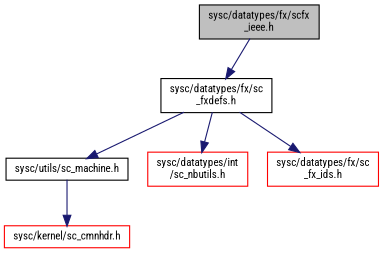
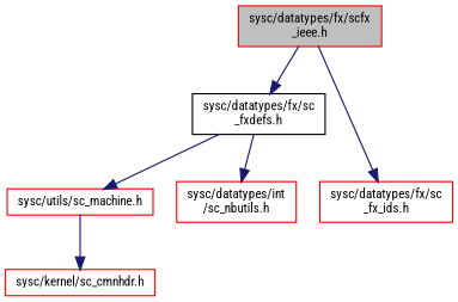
  digraph {
    fontname="Roboto Condensed"
    node [color=red fillcolor=white fontname="Roboto Condensed" fontsize=10 shape=record style=filled]
    edge [color=midnightblue fontname="Roboto Condensed" fontsize=10 labelfontname=FreeSans labelfontsize=10 style=solid]
-   n1 [color=black fillcolor=grey75 fontcolor=black height=0.2 label="sysc/datatypes/fx/scfx\l_ieee.h" width=0.4]
+   n1 [fillcolor=grey75 fontcolor=black height=0.2 label="sysc/datatypes/fx/scfx\l_ieee.h" width=0.4]
    n2 [color=black height=0.2 label="sysc/datatypes/fx/sc\l_fxdefs.h" width=0.4]
-   n3 [color=black height=0.2 label="sysc/utils/sc_machine.h" width=0.4]
+   n3 [height=0.2 label="sysc/utils/sc_machine.h" width=0.4]
    n4 [height=0.2 label="sysc/datatypes/fx/sc\l_fx_ids.h" width=0.4]
    n5 [height=0.2 label="sysc/datatypes/int\l/sc_nbutils.h" width=0.4]
    n6 [height=0.2 label="sysc/kernel/sc_cmnhdr.h" width=0.4]
    n1 -> n2
    n2 -> n3
-   n2 -> n4
+   n1 -> n4
    n2 -> n5
    n3 -> n6
  }
